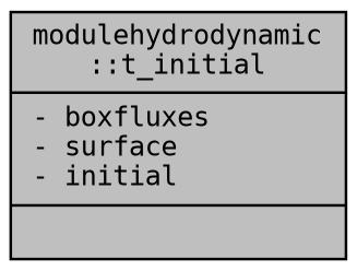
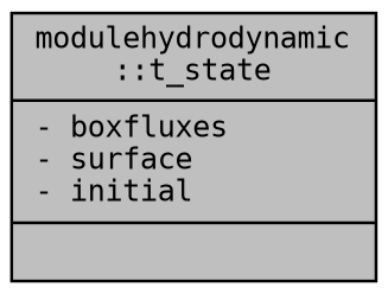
  digraph {
    fontname="DejaVu Sans Mono"
-   n1 [color=black fillcolor=grey75 fontcolor=black fontname="DejaVu Sans Mono" fontsize=10 height=0.2 label="{modulehydrodynamic\l::t_initial\n|- boxfluxes\l- surface\l- initial\l|}" shape=record style=filled width=0.4]
+   n1 [color=black fillcolor=grey75 fontcolor=black fontname="DejaVu Sans Mono" fontsize=10 height=0.2 label="{modulehydrodynamic\l::t_state\n|- boxfluxes\l- surface\l- initial\l|}" shape=record style=filled width=0.4]
  }
